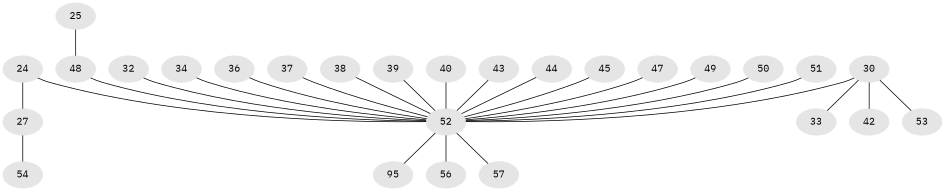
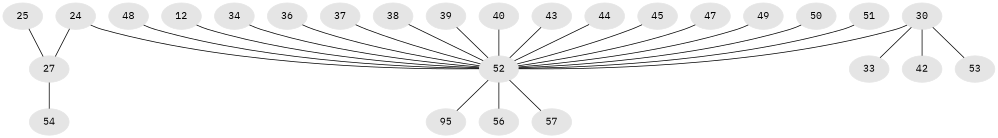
  graph {
    fontname="IBM Plex Mono"
    node [color=gray90 fontname="IBM Plex Mono" style=filled]
    edge [fontname="IBM Plex Mono"]
    24 [super="+19"]
    27
    52 [super="+1+46+26+41+11+12+35+14+29+16+18"]
    54
    n5 [label=95]
    56
    57
    48 [super="+8+9"]
    25
    30
    33
    42
    53
-   32
+   32 [label=12]
    34
    36
    37
    38
    39
    40
    43
    44
    45
    47
    49
    50
    51
    24 -- 27
    24 -- 52
    27 -- 54
    52 -- n5
    52 -- 56
    52 -- 57
    48 -- 52
-   25 -- 48
+   25 -- 27
    30 -- 52
    30 -- 33
    30 -- 42
    30 -- 53
    32 -- 52
    34 -- 52
    36 -- 52
    37 -- 52
    38 -- 52
    39 -- 52
    40 -- 52
    43 -- 52
    44 -- 52
    45 -- 52
    47 -- 52
    49 -- 52
    50 -- 52
    51 -- 52
  }
